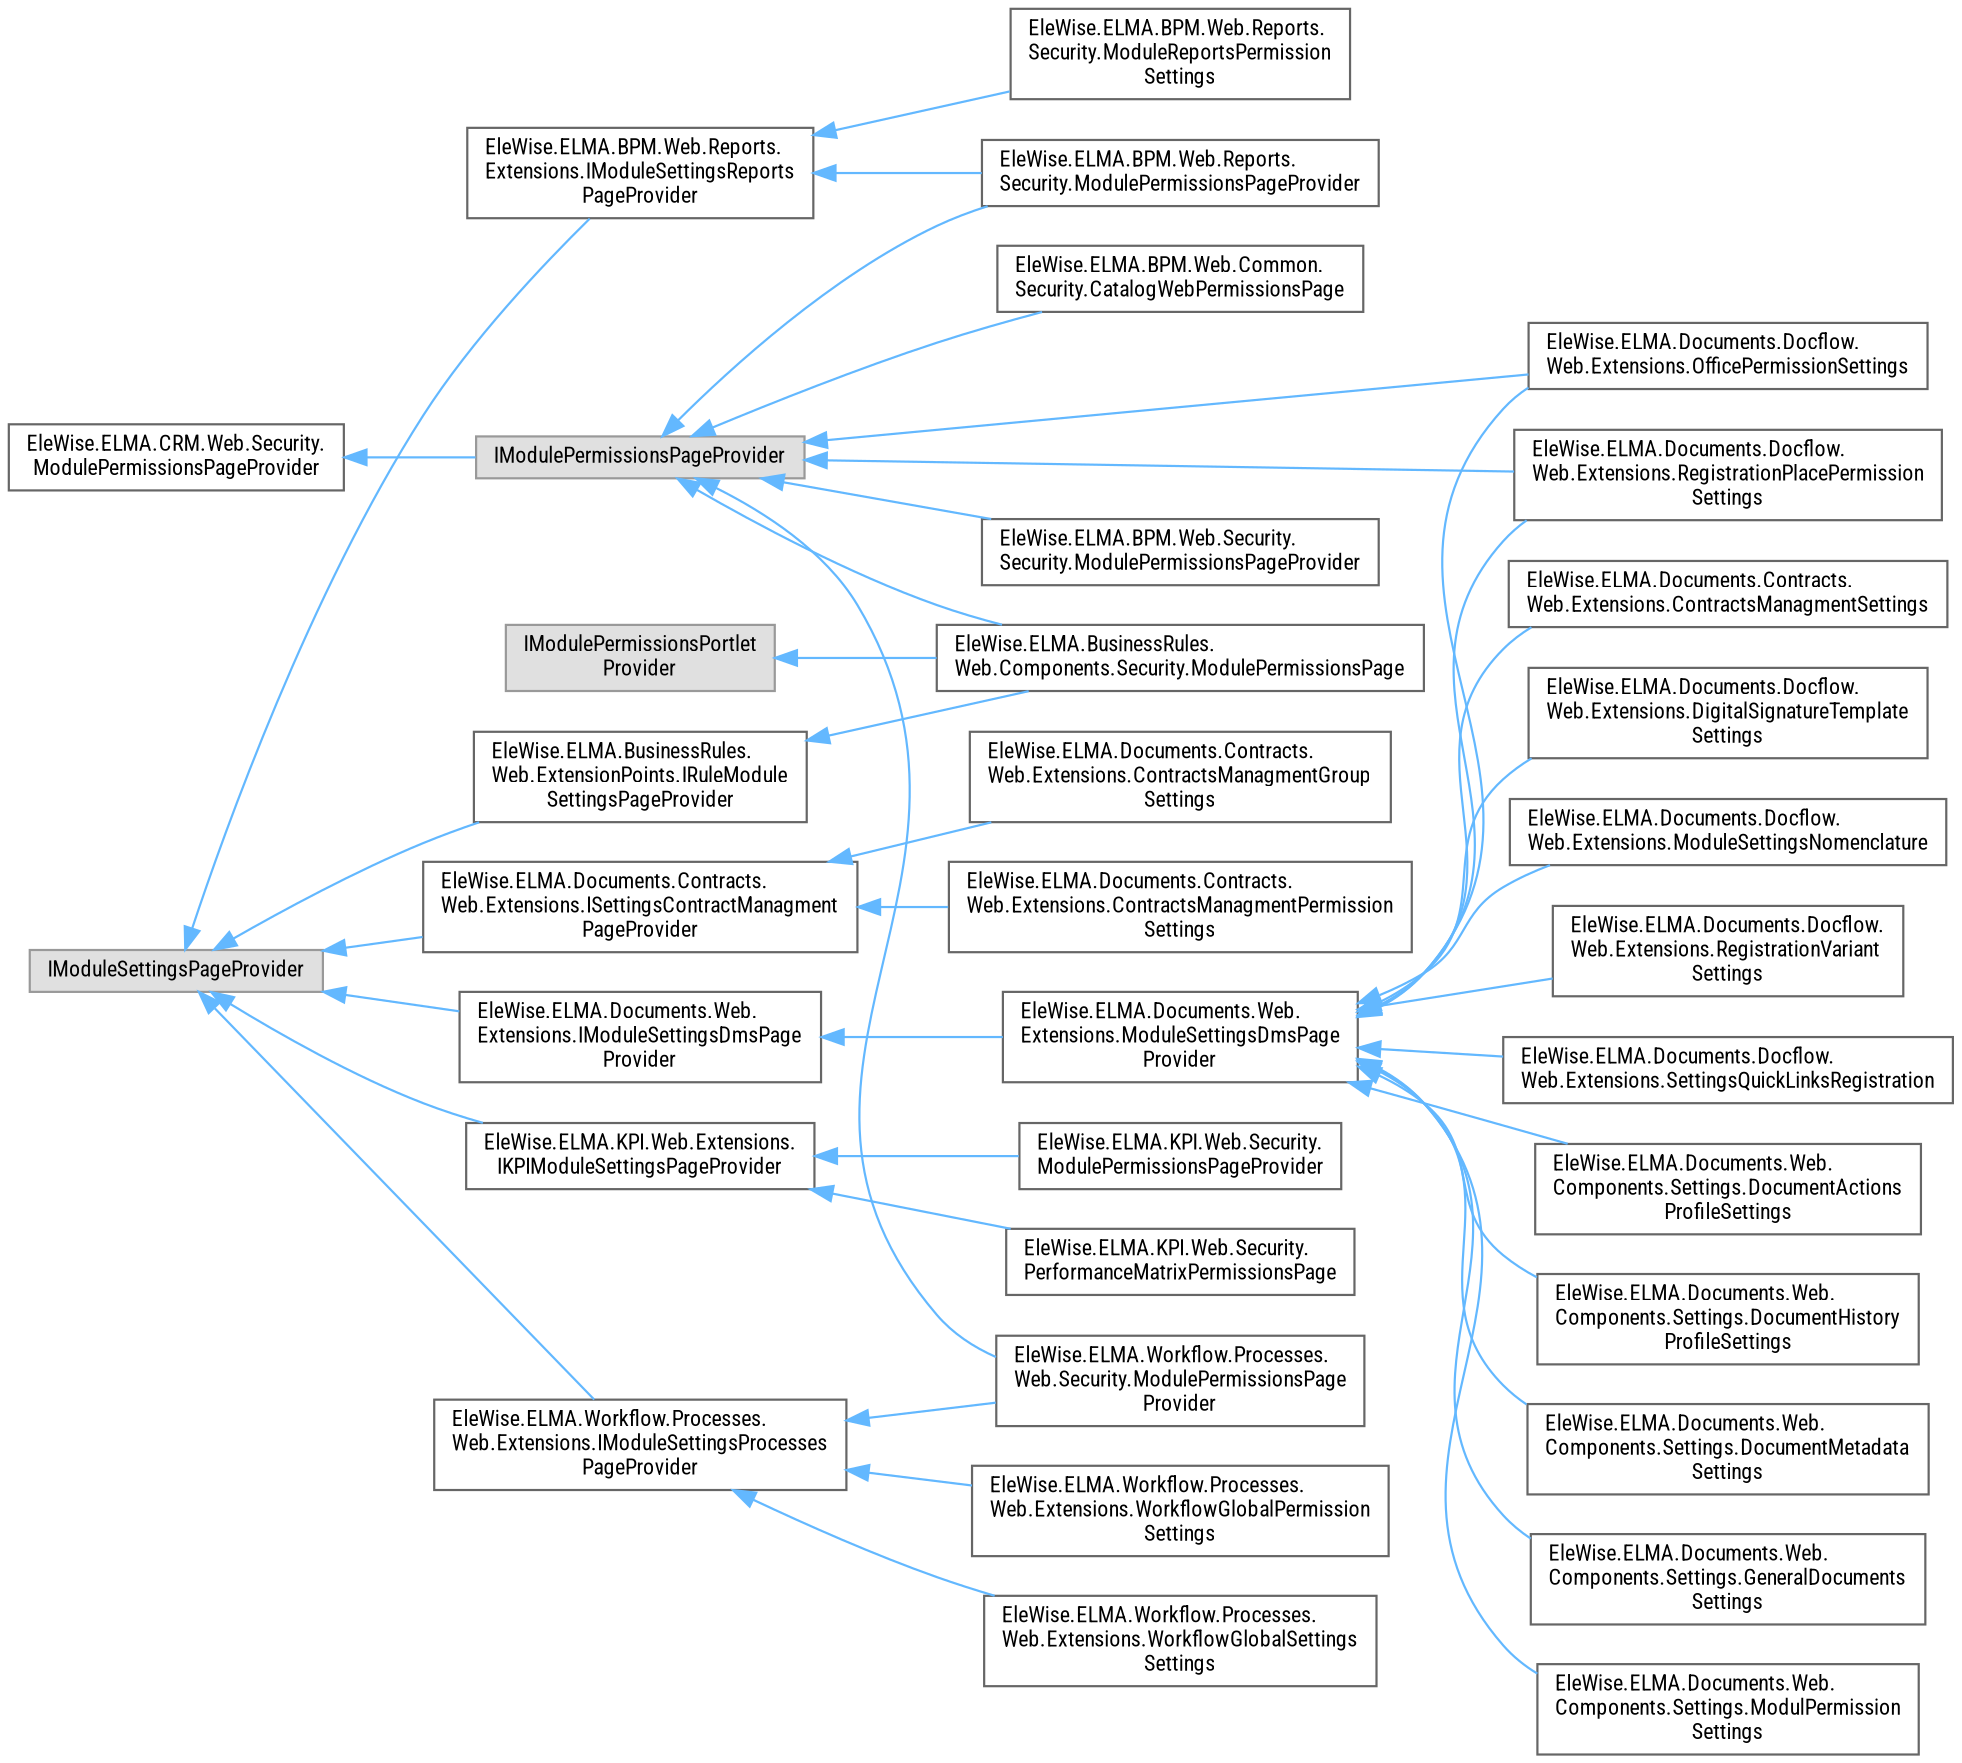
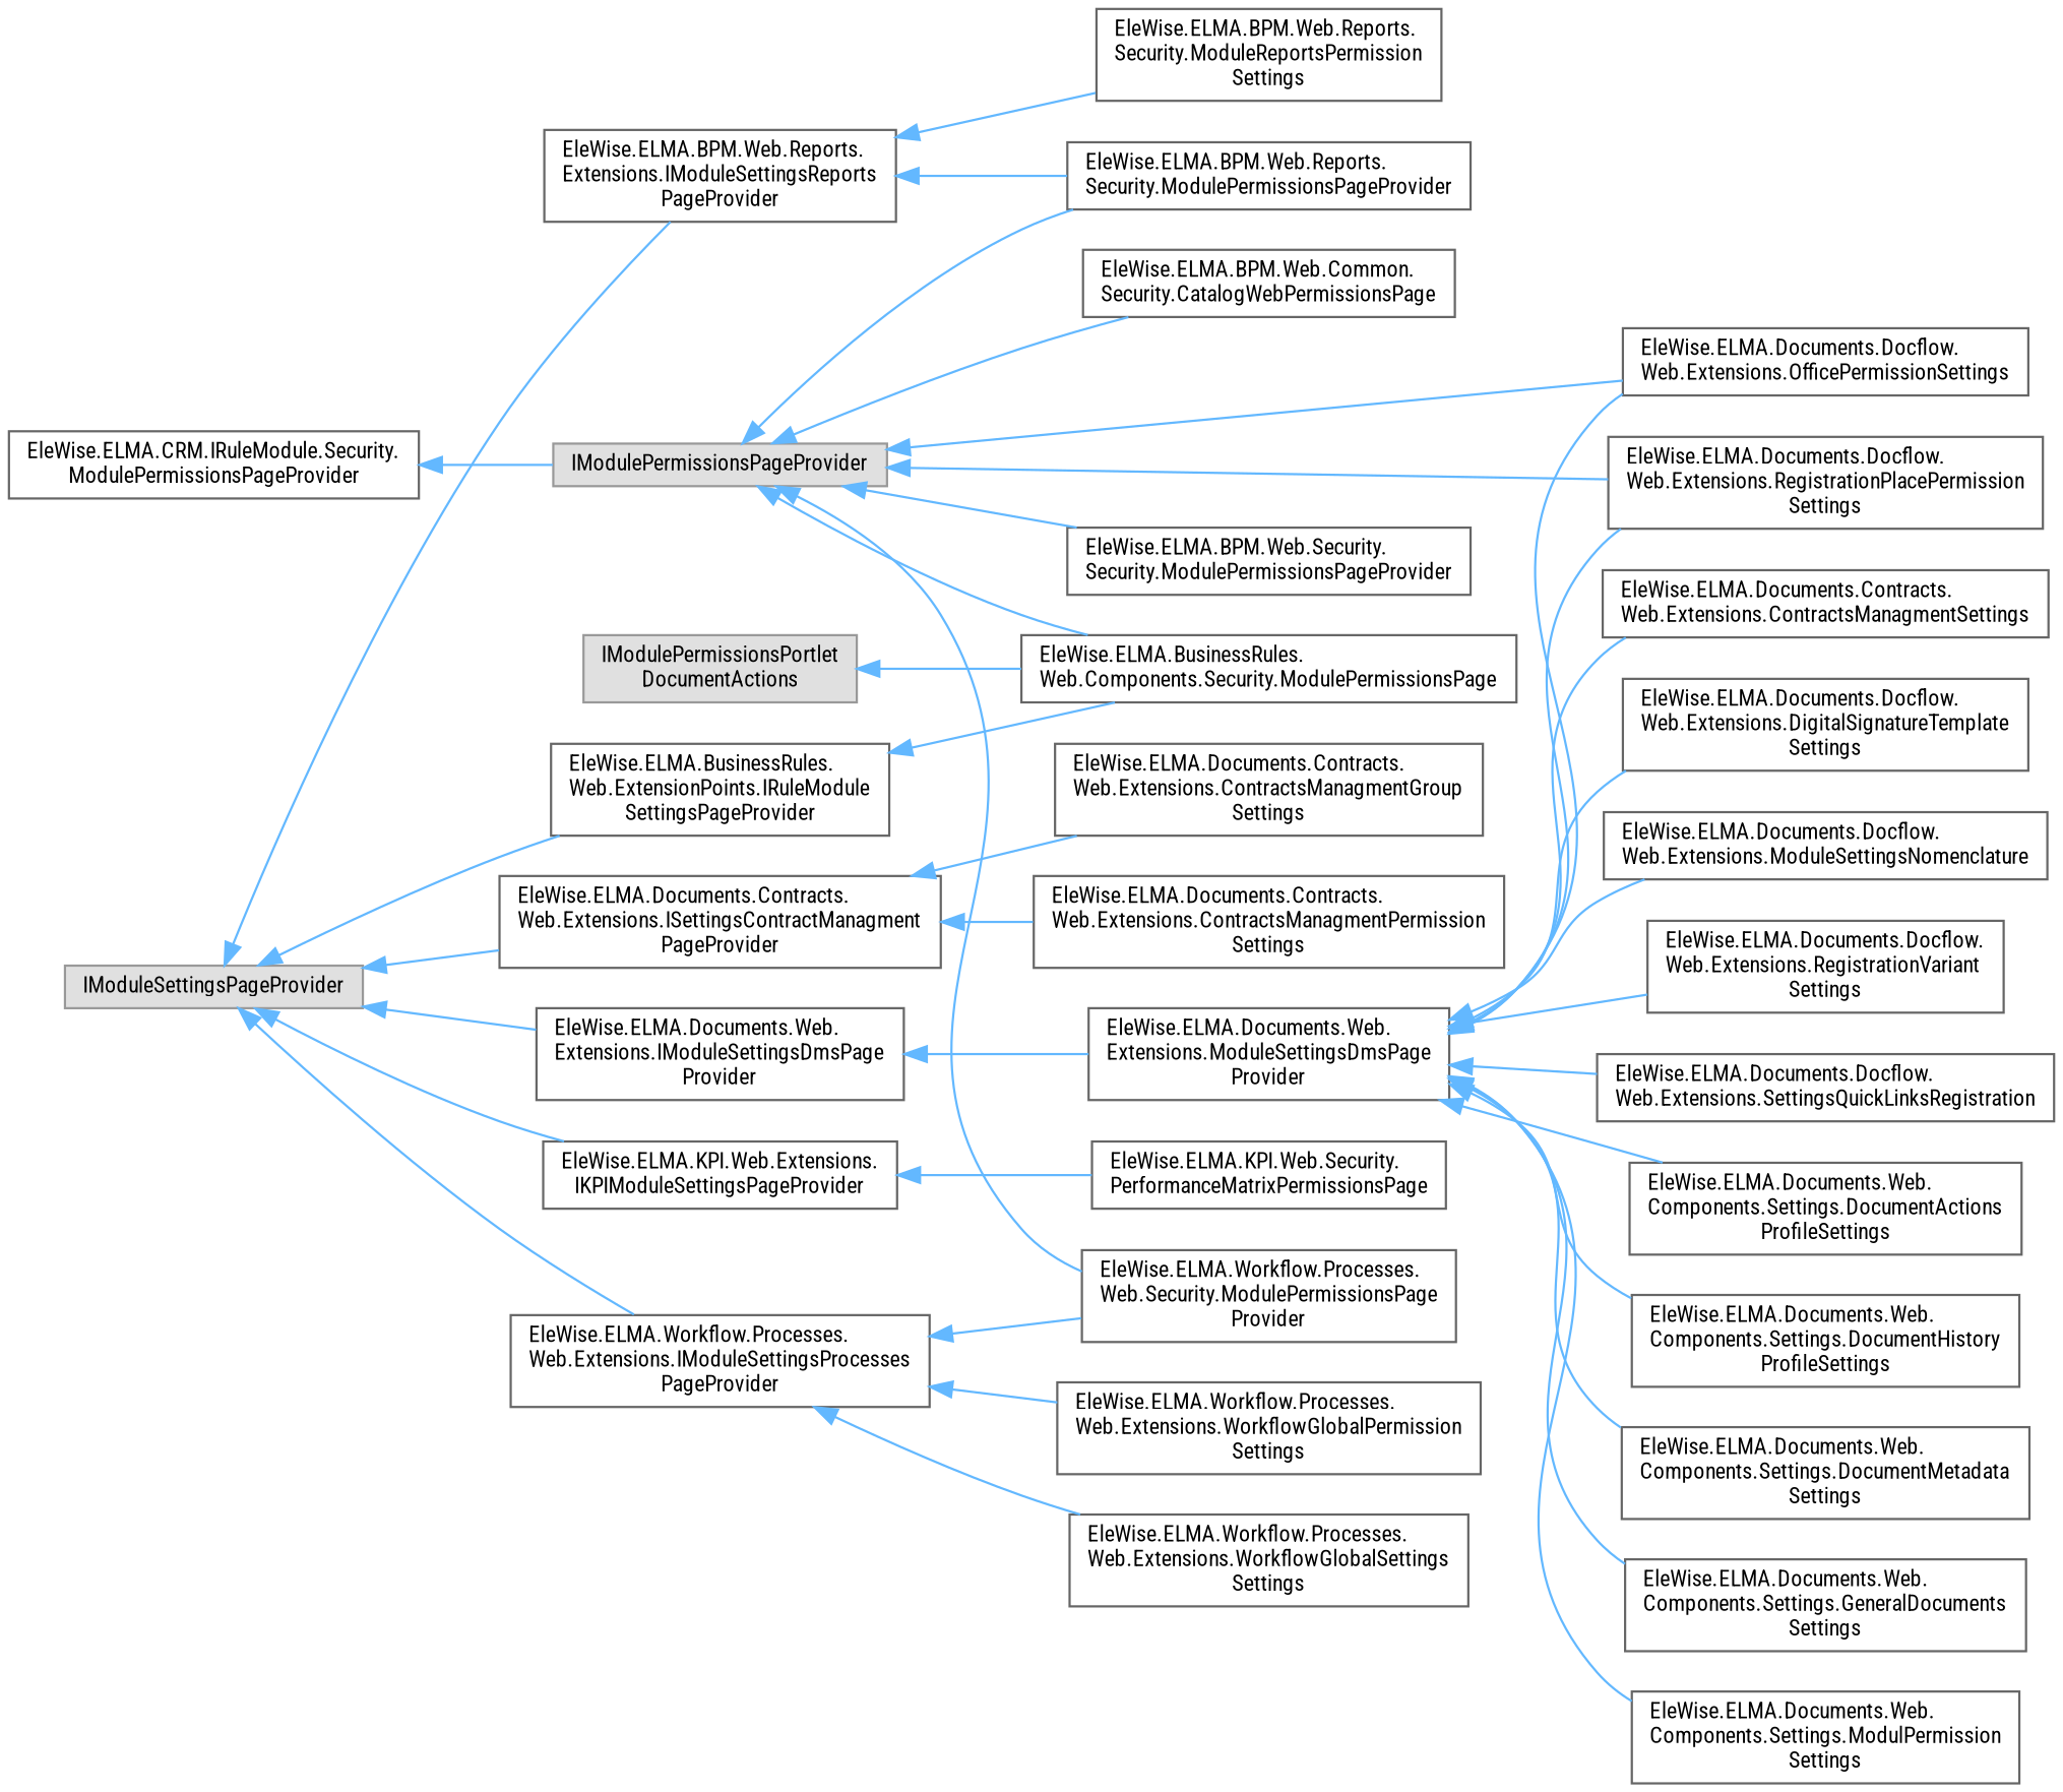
  digraph {
    fontname="Roboto Condensed"
    rankdir=LR
    node [color=grey40 fillcolor=white fontname="Roboto Condensed" fontsize=10 shape=box style=filled]
    edge [color=steelblue1 dir=back fontname="Roboto Condensed" fontsize=10 labelfontname=Helvetica labelfontsize=10 style=solid]
    n1 [color=grey60 fillcolor="#E0E0E0" height=0.2 label=IModulePermissionsPageProvider width=0.4]
    n2 [height=0.2 label="EleWise.ELMA.BPM.Web.Common.\lSecurity.CatalogWebPermissionsPage" width=0.4]
    n3 [height=0.2 label="EleWise.ELMA.BPM.Web.Reports.\lSecurity.ModulePermissionsPageProvider" width=0.4]
    n4 [height=0.2 label="EleWise.ELMA.BPM.Web.Security.\lSecurity.ModulePermissionsPageProvider" width=0.4]
    n5 [height=0.2 label="EleWise.ELMA.BusinessRules.\lWeb.Components.Security.ModulePermissionsPage" width=0.4]
    n6 [height=0.2 label="EleWise.ELMA.Documents.Docflow.\lWeb.Extensions.OfficePermissionSettings" width=0.4]
    n7 [height=0.2 label="EleWise.ELMA.Documents.Docflow.\lWeb.Extensions.RegistrationPlacePermission\lSettings" width=0.4]
    n8 [height=0.2 label="EleWise.ELMA.Workflow.Processes.\lWeb.Security.ModulePermissionsPage\lProvider" width=0.4]
-   n9 [height=0.2 label="EleWise.ELMA.CRM.Web.Security.\lModulePermissionsPageProvider" width=0.4]
-   n10 [color=grey60 fillcolor="#E0E0E0" height=0.2 label="IModulePermissionsPortlet\lProvider" width=0.4]
+   n9 [height=0.2 label="EleWise.ELMA.CRM.IRuleModule.Security.\lModulePermissionsPageProvider" width=0.4]
+   n10 [color=grey60 fillcolor="#E0E0E0" height=0.2 label="IModulePermissionsPortlet\lDocumentActions" width=0.4]
    n11 [color=grey60 fillcolor="#E0E0E0" height=0.2 label=IModuleSettingsPageProvider width=0.4]
    n12 [height=0.2 label="EleWise.ELMA.BPM.Web.Reports.\lExtensions.IModuleSettingsReports\lPageProvider" width=0.4]
    n13 [height=0.2 label="EleWise.ELMA.BusinessRules.\lWeb.ExtensionPoints.IRuleModule\lSettingsPageProvider" width=0.4]
    n14 [height=0.2 label="EleWise.ELMA.Documents.Contracts.\lWeb.Extensions.ISettingsContractManagment\lPageProvider" width=0.4]
    n15 [height=0.2 label="EleWise.ELMA.Documents.Web.\lExtensions.IModuleSettingsDmsPage\lProvider" width=0.4]
    n16 [height=0.2 label="EleWise.ELMA.KPI.Web.Extensions.\lIKPIModuleSettingsPageProvider" width=0.4]
    n17 [height=0.2 label="EleWise.ELMA.Workflow.Processes.\lWeb.Extensions.IModuleSettingsProcesses\lPageProvider" width=0.4]
    n18 [height=0.2 label="EleWise.ELMA.BPM.Web.Reports.\lSecurity.ModuleReportsPermission\lSettings" width=0.4]
    n19 [height=0.2 label="EleWise.ELMA.Documents.Contracts.\lWeb.Extensions.ContractsManagmentGroup\lSettings" width=0.4]
    n20 [height=0.2 label="EleWise.ELMA.Documents.Contracts.\lWeb.Extensions.ContractsManagmentPermission\lSettings" width=0.4]
    n21 [height=0.2 label="EleWise.ELMA.Documents.Web.\lExtensions.ModuleSettingsDmsPage\lProvider" width=0.4]
-   n22 [height=0.2 label="EleWise.ELMA.KPI.Web.Security.\lModulePermissionsPageProvider" width=0.4]
    n23 [height=0.2 label="EleWise.ELMA.KPI.Web.Security.\lPerformanceMatrixPermissionsPage" width=0.4]
    n24 [height=0.2 label="EleWise.ELMA.Workflow.Processes.\lWeb.Extensions.WorkflowGlobalPermission\lSettings" width=0.4]
    n25 [height=0.2 label="EleWise.ELMA.Workflow.Processes.\lWeb.Extensions.WorkflowGlobalSettings\lSettings" width=0.4]
    n26 [height=0.2 label="EleWise.ELMA.Documents.Contracts.\lWeb.Extensions.ContractsManagmentSettings" width=0.4]
    n27 [height=0.2 label="EleWise.ELMA.Documents.Docflow.\lWeb.Extensions.DigitalSignatureTemplate\lSettings" width=0.4]
    n28 [height=0.2 label="EleWise.ELMA.Documents.Docflow.\lWeb.Extensions.ModuleSettingsNomenclature" width=0.4]
    n29 [height=0.2 label="EleWise.ELMA.Documents.Docflow.\lWeb.Extensions.RegistrationVariant\lSettings" width=0.4]
    n30 [height=0.2 label="EleWise.ELMA.Documents.Docflow.\lWeb.Extensions.SettingsQuickLinksRegistration" width=0.4]
    n31 [height=0.2 label="EleWise.ELMA.Documents.Web.\lComponents.Settings.DocumentActions\lProfileSettings" width=0.4]
    n32 [height=0.2 label="EleWise.ELMA.Documents.Web.\lComponents.Settings.DocumentHistory\lProfileSettings" width=0.4]
    n33 [height=0.2 label="EleWise.ELMA.Documents.Web.\lComponents.Settings.DocumentMetadata\lSettings" width=0.4]
    n34 [height=0.2 label="EleWise.ELMA.Documents.Web.\lComponents.Settings.GeneralDocuments\lSettings" width=0.4]
    n35 [height=0.2 label="EleWise.ELMA.Documents.Web.\lComponents.Settings.ModulPermission\lSettings" width=0.4]
    n1 -> n2
    n1 -> n3
    n1 -> n4
    n1 -> n5
    n1 -> n6
    n1 -> n7
    n1 -> n8
    n9 -> n1
    n10 -> n5
    n11 -> n12
    n11 -> n13
    n11 -> n14
    n11 -> n15
    n11 -> n16
    n11 -> n17
    n12 -> n3
    n12 -> n18
    n13 -> n5
    n14 -> n19
    n14 -> n20
    n15 -> n21
-   n16 -> n22
    n16 -> n23
    n17 -> n8
    n17 -> n24
    n17 -> n25
    n21 -> n6
    n21 -> n7
    n21 -> n26
    n21 -> n27
    n21 -> n28
    n21 -> n29
    n21 -> n30
    n21 -> n31
    n21 -> n32
    n21 -> n33
    n21 -> n34
    n21 -> n35
  }
